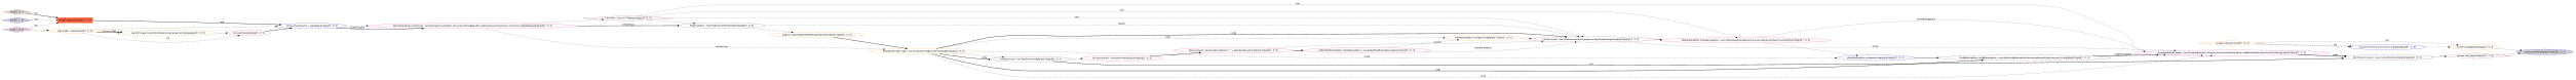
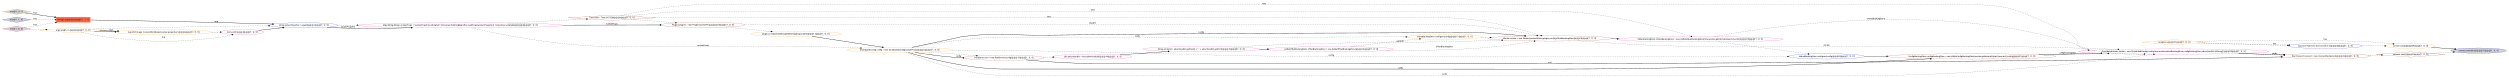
  digraph {
    fontname=Roboto
    rankdir=LR
    node [color=darkorange fillcolor=white fontname=Roboto shape=ellipse style=filled]
    edge [arrowhead=diamond fontname=Roboto style=dashed]
    n1 [label="DistributedConfig config = new DistributedConfig(workerProps)@@@12@@@['1', '0', '0']"]
    n2 [color=brown label="RestServer rest = new RestServer(config)@@@13@@@['1', '0', '0']"]
    n3 [label="offsetBackingStore.configure(config)@@@17@@@['1', '0', '0']"]
    n4 [color=deeppink label="DistributedHerder herder = new DistributedHerder(config,time,worker,statusBackingStore,configBackingStore,advertisedUrl.toString())@@@22@@@['1', '0', '0']"]
    n5 [color=blue label="statusBackingStore.configure(config)@@@20@@@['1', '0', '0']"]
    n6 [color=brown label="ConfigBackingStore configBackingStore = new KafkaConfigBackingStore(worker.getInternalValueConverter(),config)@@@21@@@['1', '0', '0']"]
    n7 [color=brown label="Worker worker = new Worker(workerId,time,plugins,config,offsetBackingStore)@@@18@@@['1', '0', '0']"]
    n8 [color=brown label="final Connect connect = new Connect(herder,rest)@@@23@@@['1', '0', '0']"]
    n9 [color=deeppink label="URI advertisedUrl = rest.advertisedUrl()@@@14@@@['1', '0', '0']"]
    n10 [color=deeppink label="StatusBackingStore statusBackingStore = new KafkaStatusBackingStore(time,worker.getInternalValueConverter())@@@19@@@['1', '0', '0']"]
    n11 [label="connect.stop()@@@29@@@['1', '0', '0']"]
    n12 [color=blue fillcolor=lightgray label="connect.awaitStop()@@@31@@@['1', '0', '0']"]
    n13 [color=deeppink label="KafkaOffsetBackingStore offsetBackingStore = new KafkaOffsetBackingStore()@@@16@@@['1', '0', '0']"]
    n14 [color=blue label="String workerPropsFile = args(0(@@@7@@@['1', '0', '0']"]
    n15 [color=deeppink label="Map<String,String> workerProps = !workerPropsFile.isEmpty()? Utils.propsToStringMap(Utils.loadProps(workerPropsFile)): Collections.emptyMap()@@@8@@@['1', '0', '0']"]
    n16 [color=brown label="Plugins plugins = new Plugins(workerProps)@@@10@@@['1', '0', '0']"]
    n17 [color=brown label="Time time = Time.SYSTEM@@@9@@@['1', '0', '0']" shape=diamond]
    n18 [label="plugins.compareAndSwapWithDelegatingLoader()@@@11@@@['1', '0', '0']"]
    n19 [color=blue label="log.error(\"Failed to start Connect\",e)@@@28@@@['1', '0', '0']"]
    n20 [color=brown label="connect.start()@@@25@@@['1', '0', '0']" shape=diamond]
    n21 [color=deeppink label="String workerId = advertisedUrl.getHost() + \":\" + advertisedUrl.getPort()@@@15@@@['1', '0', '0']"]
    n22 [fillcolor=lightgray label="main['0', '0', '1']" shape=diamond]
    n23 [fillcolor=tomato label="String(( args@@@2@@@['1', '1', '1']" shape=box]
    n24 [color=blue fillcolor=lightgray label="main['0', '1', '0']" shape=diamond]
    n25 [label="args.length < 1@@@3@@@['1', '0', '0']" shape=diamond]
    n26 [label="log.info(\"Usage: ConnectDistributed worker.properties\")@@@4@@@['1', '0', '0']"]
    n27 [color=deeppink label="Exit.exit(1)@@@5@@@['1', '0', '0']"]
    n28 [label="Exception e@@@27@@@['1', '0', '0']" shape=diamond]
    n29 [color=deeppink fillcolor=lightgray label="main['1', '0', '0']" shape=diamond]
    n1 -> n2 [arrowhead=dot]
    n1 -> n2 [arrowhead=dot label=config style=bold]
    n1 -> n3 [label=config]
    n1 -> n4 [label=config]
    n1 -> n5 [label=config]
    n1 -> n6 [arrowhead=dot label=config style=bold]
    n1 -> n7 [label=config style=bold]
    n2 -> n8 [arrowhead=dot label=rest style=bold]
    n2 -> n9
    n3 -> n7
    n4 -> n8 [label=herder]
    n4 -> n8 [arrowhead=dot style=bold]
    n5 -> n6 [arrowhead=dot style=bold]
    n6 -> n4
    n6 -> n4 [arrowhead=dot label=configBackingStore style=bold]
    n7 -> n4 [arrowhead=dot label=worker]
    n7 -> n10 [style=bold]
    n8 -> n20
    n9 -> n21 [arrowhead=dot style=bold]
    n10 -> n4 [arrowhead=dot label=statusBackingStore]
    n10 -> n5 [arrowhead=dot]
-   n11 -> n12
+   n11 -> n12 [style=bold]
    n13 -> n3
    n13 -> n7 [arrowhead=dot label=offsetBackingStore]
    n14 -> n15
    n14 -> n15 [arrowhead=dot label=workerPropsFile style=bold]
    n15 -> n1 [arrowhead=dot label=workerProps]
    n15 -> n16 [arrowhead=dot label=workerProps style=bold]
    n15 -> n17
    n16 -> n7 [label=plugins]
    n16 -> n18
    n17 -> n4 [label=time]
    n17 -> n7 [arrowhead=dot label=time]
    n17 -> n10 [arrowhead=dot label=time]
    n17 -> n16 [arrowhead=dot]
    n18 -> n1 [arrowhead=dot style=bold]
    n19 -> n11
    n20 -> n12
    n21 -> n7 [arrowhead=dot label=workerId]
    n21 -> n13 [style=bold]
    n22 -> n23 [label=true style=bold]
    n23 -> n14 [arrowhead=dot label=args style=bold]
    n24 -> n23 [arrowhead=dot label=true]
    n25 -> n14
    n25 -> n26 [label=true style=bold]
    n25 -> n26 [arrowhead=dot style=bold]
    n25 -> n27 [label=true]
    n26 -> n27 [arrowhead=dot]
    n27 -> n14 [style=bold]
    n28 -> n11 [label=true]
    n28 -> n19
    n28 -> n19 [arrowhead=dot label=true]
    n29 -> n23 [label=true]
    n29 -> n25
  }
